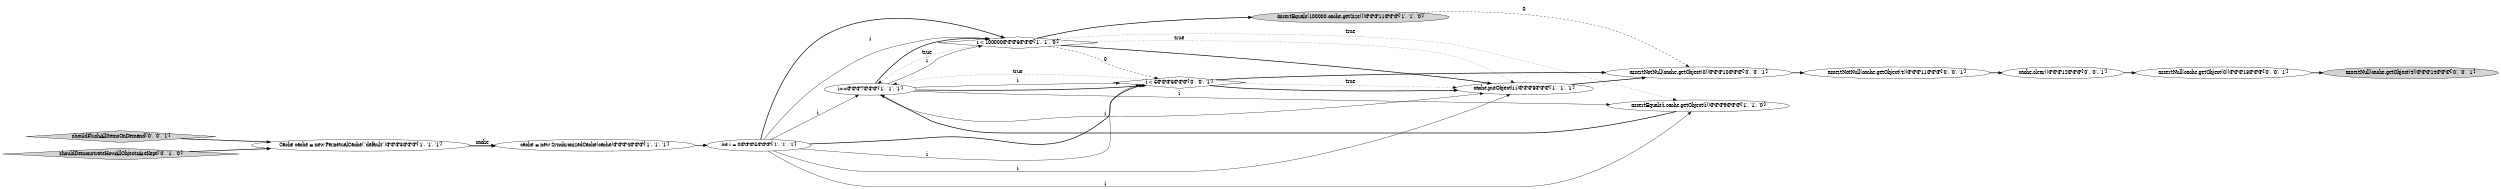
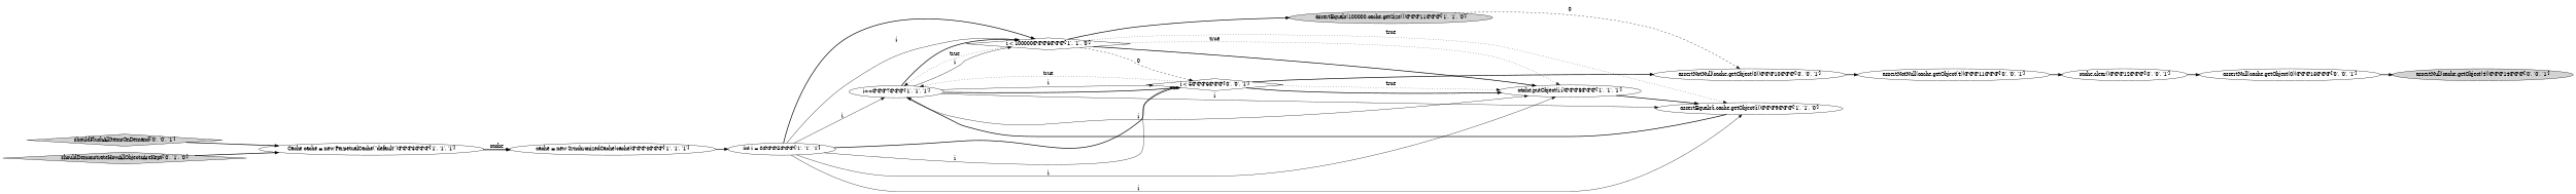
  digraph {
    rankdir=LR
    node [fillcolor=white shape=ellipse style=filled]
    edge [style=bold]
    n1 [label="Cache cache = new PerpetualCache(\"default\")@@@3@@@['1', '1', '1']"]
    n2 [label="cache = new SynchronizedCache(cache)@@@4@@@['1', '1', '1']"]
    n3 [label="int i = 0@@@5@@@['1', '1', '1']"]
    n4 [fillcolor=lightgray label="assertEquals(100000,cache.getSize())@@@11@@@['1', '1', '0']"]
    n5 [label="assertNotNull(cache.getObject(0))@@@10@@@['0', '0', '1']"]
    n6 [label="assertNotNull(cache.getObject(4))@@@11@@@['0', '0', '1']"]
    n7 [label="i++@@@7@@@['1', '1', '1']"]
    n8 [label="assertEquals(i,cache.getObject(i))@@@9@@@['1', '1', '0']"]
    n9 [label="i < 100000@@@6@@@['1', '1', '0']" shape=diamond]
    n10 [label="cache.putObject(i,i)@@@8@@@['1', '1', '1']"]
    n11 [label="i < 5@@@6@@@['0', '0', '1']" shape=diamond]
    n12 [label="cache.clear()@@@12@@@['0', '0', '1']"]
    n13 [label="assertNull(cache.getObject(0))@@@13@@@['0', '0', '1']"]
    n14 [fillcolor=lightgray label="assertNull(cache.getObject(4))@@@14@@@['0', '0', '1']"]
    n15 [fillcolor=lightgray label="shouldFlushAllItemsOnDemand['0', '0', '1']" shape=diamond]
    n16 [fillcolor=lightgray label="shouldDemonstrateHowAllObjectsAreKept['0', '1', '0']" shape=diamond]
    n1 -> n2 [label=cache style=solid]
    n1 -> n2
    n2 -> n3
    n3 -> n7 [label=i style=solid]
    n3 -> n8 [label=i style=solid]
    n3 -> n9 [label=i style=solid]
    n3 -> n9
    n3 -> n10 [label=i style=solid]
    n3 -> n11 [label=i style=solid]
    n3 -> n11
    n4 -> n5 [label=0 style=dashed]
    n5 -> n6
    n6 -> n12
    n7 -> n8 [label=i style=solid]
    n7 -> n9 [label=i style=solid]
    n7 -> n9
    n7 -> n10 [label=i style=solid]
    n7 -> n11
    n7 -> n11 [label=i style=solid]
    n8 -> n7
    n9 -> n4
    n9 -> n7 [label=true style=dotted]
    n9 -> n8 [label=true style=dotted]
    n9 -> n10 [label=true style=dotted]
    n9 -> n10
    n9 -> n11 [label=0 style=dashed]
-   n10 -> n5
+   n10 -> n8
    n11 -> n5
    n11 -> n7 [label=true style=dotted]
    n11 -> n10 [label=true style=dotted]
    n11 -> n10
    n12 -> n13
    n13 -> n14
    n15 -> n1
    n16 -> n1
  }
